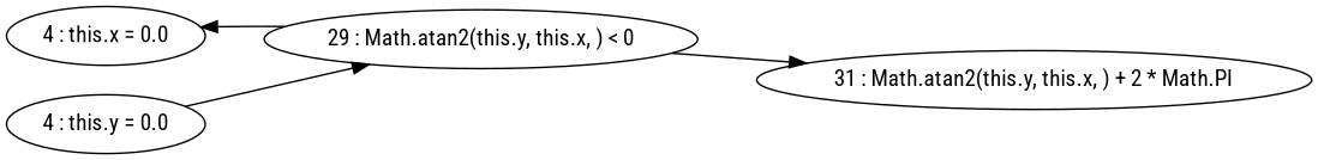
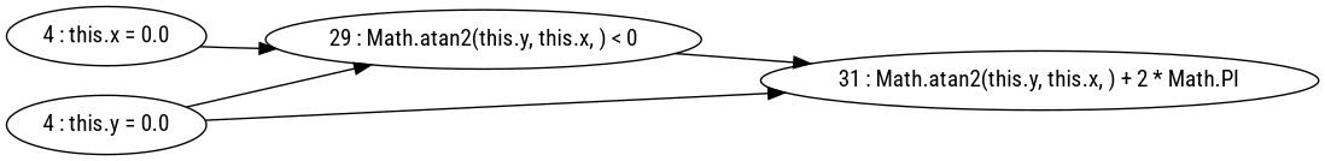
  digraph {
    fontname="Roboto Condensed"
    rankdir=LR
    node [fontname="Roboto Condensed"]
    edge [fontname="Roboto Condensed"]
    "4 : this.x = 0.0"
    "29 : Math.atan2(this.y, this.x, ) < 0"
    "31 : Math.atan2(this.y, this.x, ) + 2 * Math.PI"
    "4 : this.y = 0.0"
-   "29 : Math.atan2(this.y, this.x, ) < 0" -> "4 : this.x = 0.0"
+   "4 : this.x = 0.0" -> "29 : Math.atan2(this.y, this.x, ) < 0"
    "29 : Math.atan2(this.y, this.x, ) < 0" -> "31 : Math.atan2(this.y, this.x, ) + 2 * Math.PI"
    "4 : this.y = 0.0" -> "29 : Math.atan2(this.y, this.x, ) < 0"
+   "4 : this.y = 0.0" -> "31 : Math.atan2(this.y, this.x, ) + 2 * Math.PI"
  }
